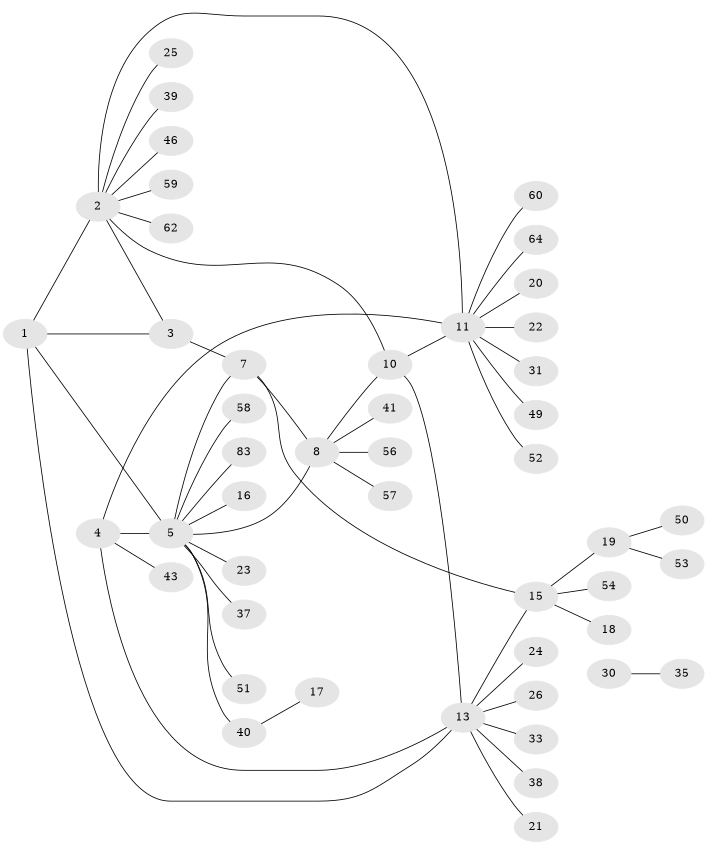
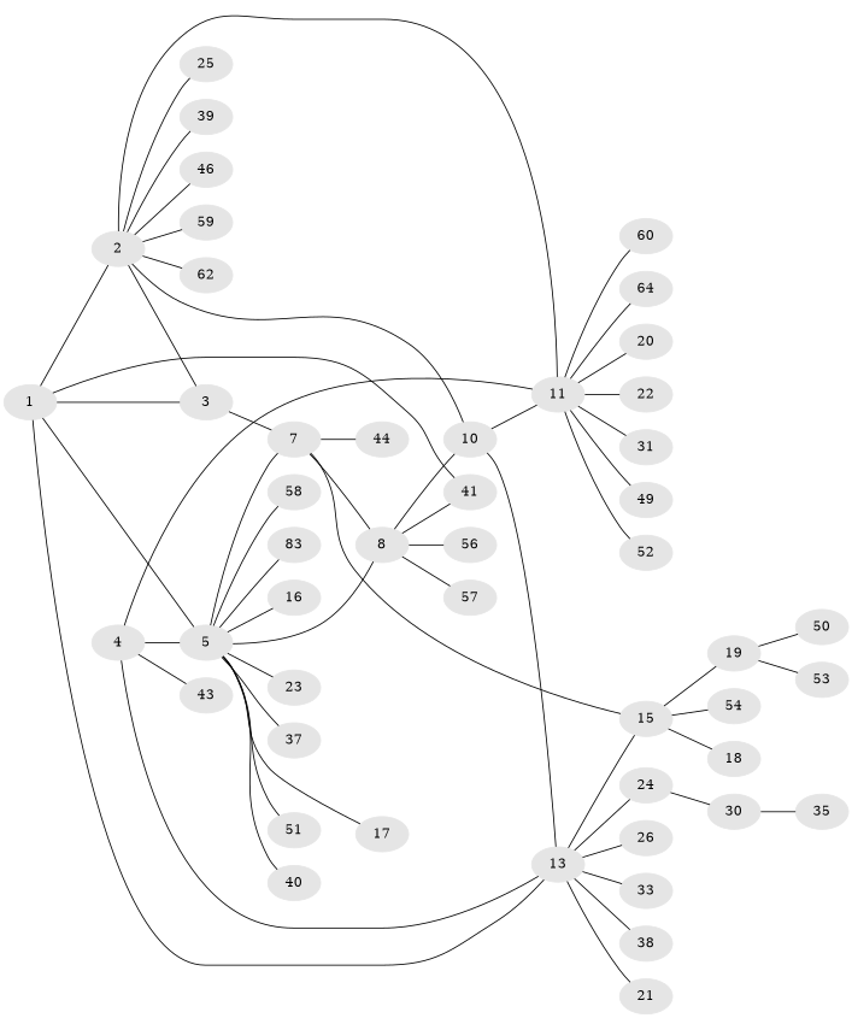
  graph {
    rankdir=LR
    node [color=gray90 style=filled]
    1 [super="+65"]
    2 [super="+12"]
    3 [super="+27"]
    5 [super="+9"]
    13 [super="+14"]
    41
    10 [super="+28"]
    11 [super="+42"]
    25
    39
    46
    59
    62
    7 [super="+29"]
    8 [super="+36"]
    16
    17
    23
    37
    40 [super="+48"]
    51
    58
    n23 [label=83]
    15 [super="+45"]
    21
    24 [super="+34"]
    26
    33 [super="+55"]
    38
    20
    22
    31
    49
    52
    60
    64
+   44
    4 [super="+6"]
    43
    56
    57
    18
    19 [super="+47"]
    54
    30 [super="+32"]
    50
    53
    35 [super="+61"]
    1 -- 2
    1 -- 3
    1 -- 5
    1 -- 13
+   1 -- 41
    2 -- 3
    2 -- 10 [weight=2]
    2 -- 11
    2 -- 25
    2 -- 39
    2 -- 46
    2 -- 59
    2 -- 62
    3 -- 7
    5 -- 7
    5 -- 8 [weight=2]
    5 -- 16
-   40 -- 17
+   5 -- 17
    5 -- 23
    5 -- 37
    5 -- 40
    5 -- 51
    5 -- 58
    5 -- n23
    13 -- 15 [weight=2]
    13 -- 21
    13 -- 24
    13 -- 26
    13 -- 33
    13 -- 38
    10 -- 13
    10 -- 11
    11 -- 20
    11 -- 22
    11 -- 31
    11 -- 49
    11 -- 52
    11 -- 60
    11 -- 64
    7 -- 8
    7 -- 15
+   7 -- 44
    8 -- 41
    8 -- 10
    8 -- 56
    8 -- 57
    15 -- 18
    15 -- 19
    15 -- 54
+   24 -- 30
    4 -- 5 [weight=2]
    4 -- 13
    4 -- 11
    4 -- 43
    19 -- 50
    19 -- 53
    30 -- 35
  }
